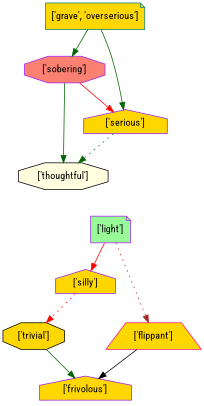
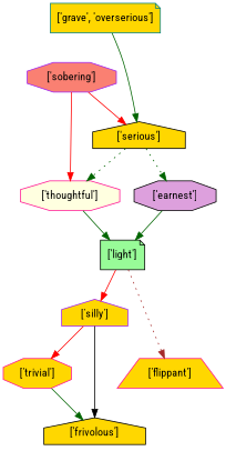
  strict digraph {
    fontname="Roboto Condensed"
    node [color=black fillcolor=gold fontname="Roboto Condensed" shape=octagon style=filled]
    edge [color=darkgreen fontname="Roboto Condensed" style=solid]
-   "['thoughtful']" [fillcolor=lightyellow]
-   "['light']" [color=purple fillcolor=palegreen shape=note]
+   "['thoughtful']" [color=deeppink fillcolor=lightyellow]
+   "['light']" [fillcolor=palegreen shape=note]
    "['silly']" [color=purple shape=house]
    "['flippant']" [color=deeppink shape=trapezium]
-   "['trivial']"
-   "['frivolous']" [color=purple shape=house]
+   "['trivial']" [color=deeppink]
+   "['frivolous']" [shape=house]
    "['grave', 'overserious']" [color=teal shape=note]
    "['sobering']" [color=purple fillcolor=salmon]
-   "['serious']" [color=purple shape=house]
+   "['serious']" [shape=house]
+   "['earnest']" [fillcolor=plum]
+   "['thoughtful']" -> "['light']"
    "['light']" -> "['silly']" [color=red]
    "['light']" -> "['flippant']" [color=brown style=dotted]
-   "['silly']" -> "['trivial']" [color=red style=dotted]
-   "['flippant']" -> "['frivolous']" [color=black]
+   "['silly']" -> "['trivial']" [color=red]
+   "['silly']" -> "['frivolous']" [color=black]
    "['trivial']" -> "['frivolous']"
-   "['grave', 'overserious']" -> "['sobering']"
    "['grave', 'overserious']" -> "['serious']"
-   "['sobering']" -> "['thoughtful']"
+   "['sobering']" -> "['thoughtful']" [color=red]
    "['sobering']" -> "['serious']" [color=red]
    "['serious']" -> "['thoughtful']" [style=dotted]
+   "['serious']" -> "['earnest']" [style=dotted]
+   "['earnest']" -> "['light']"
  }
